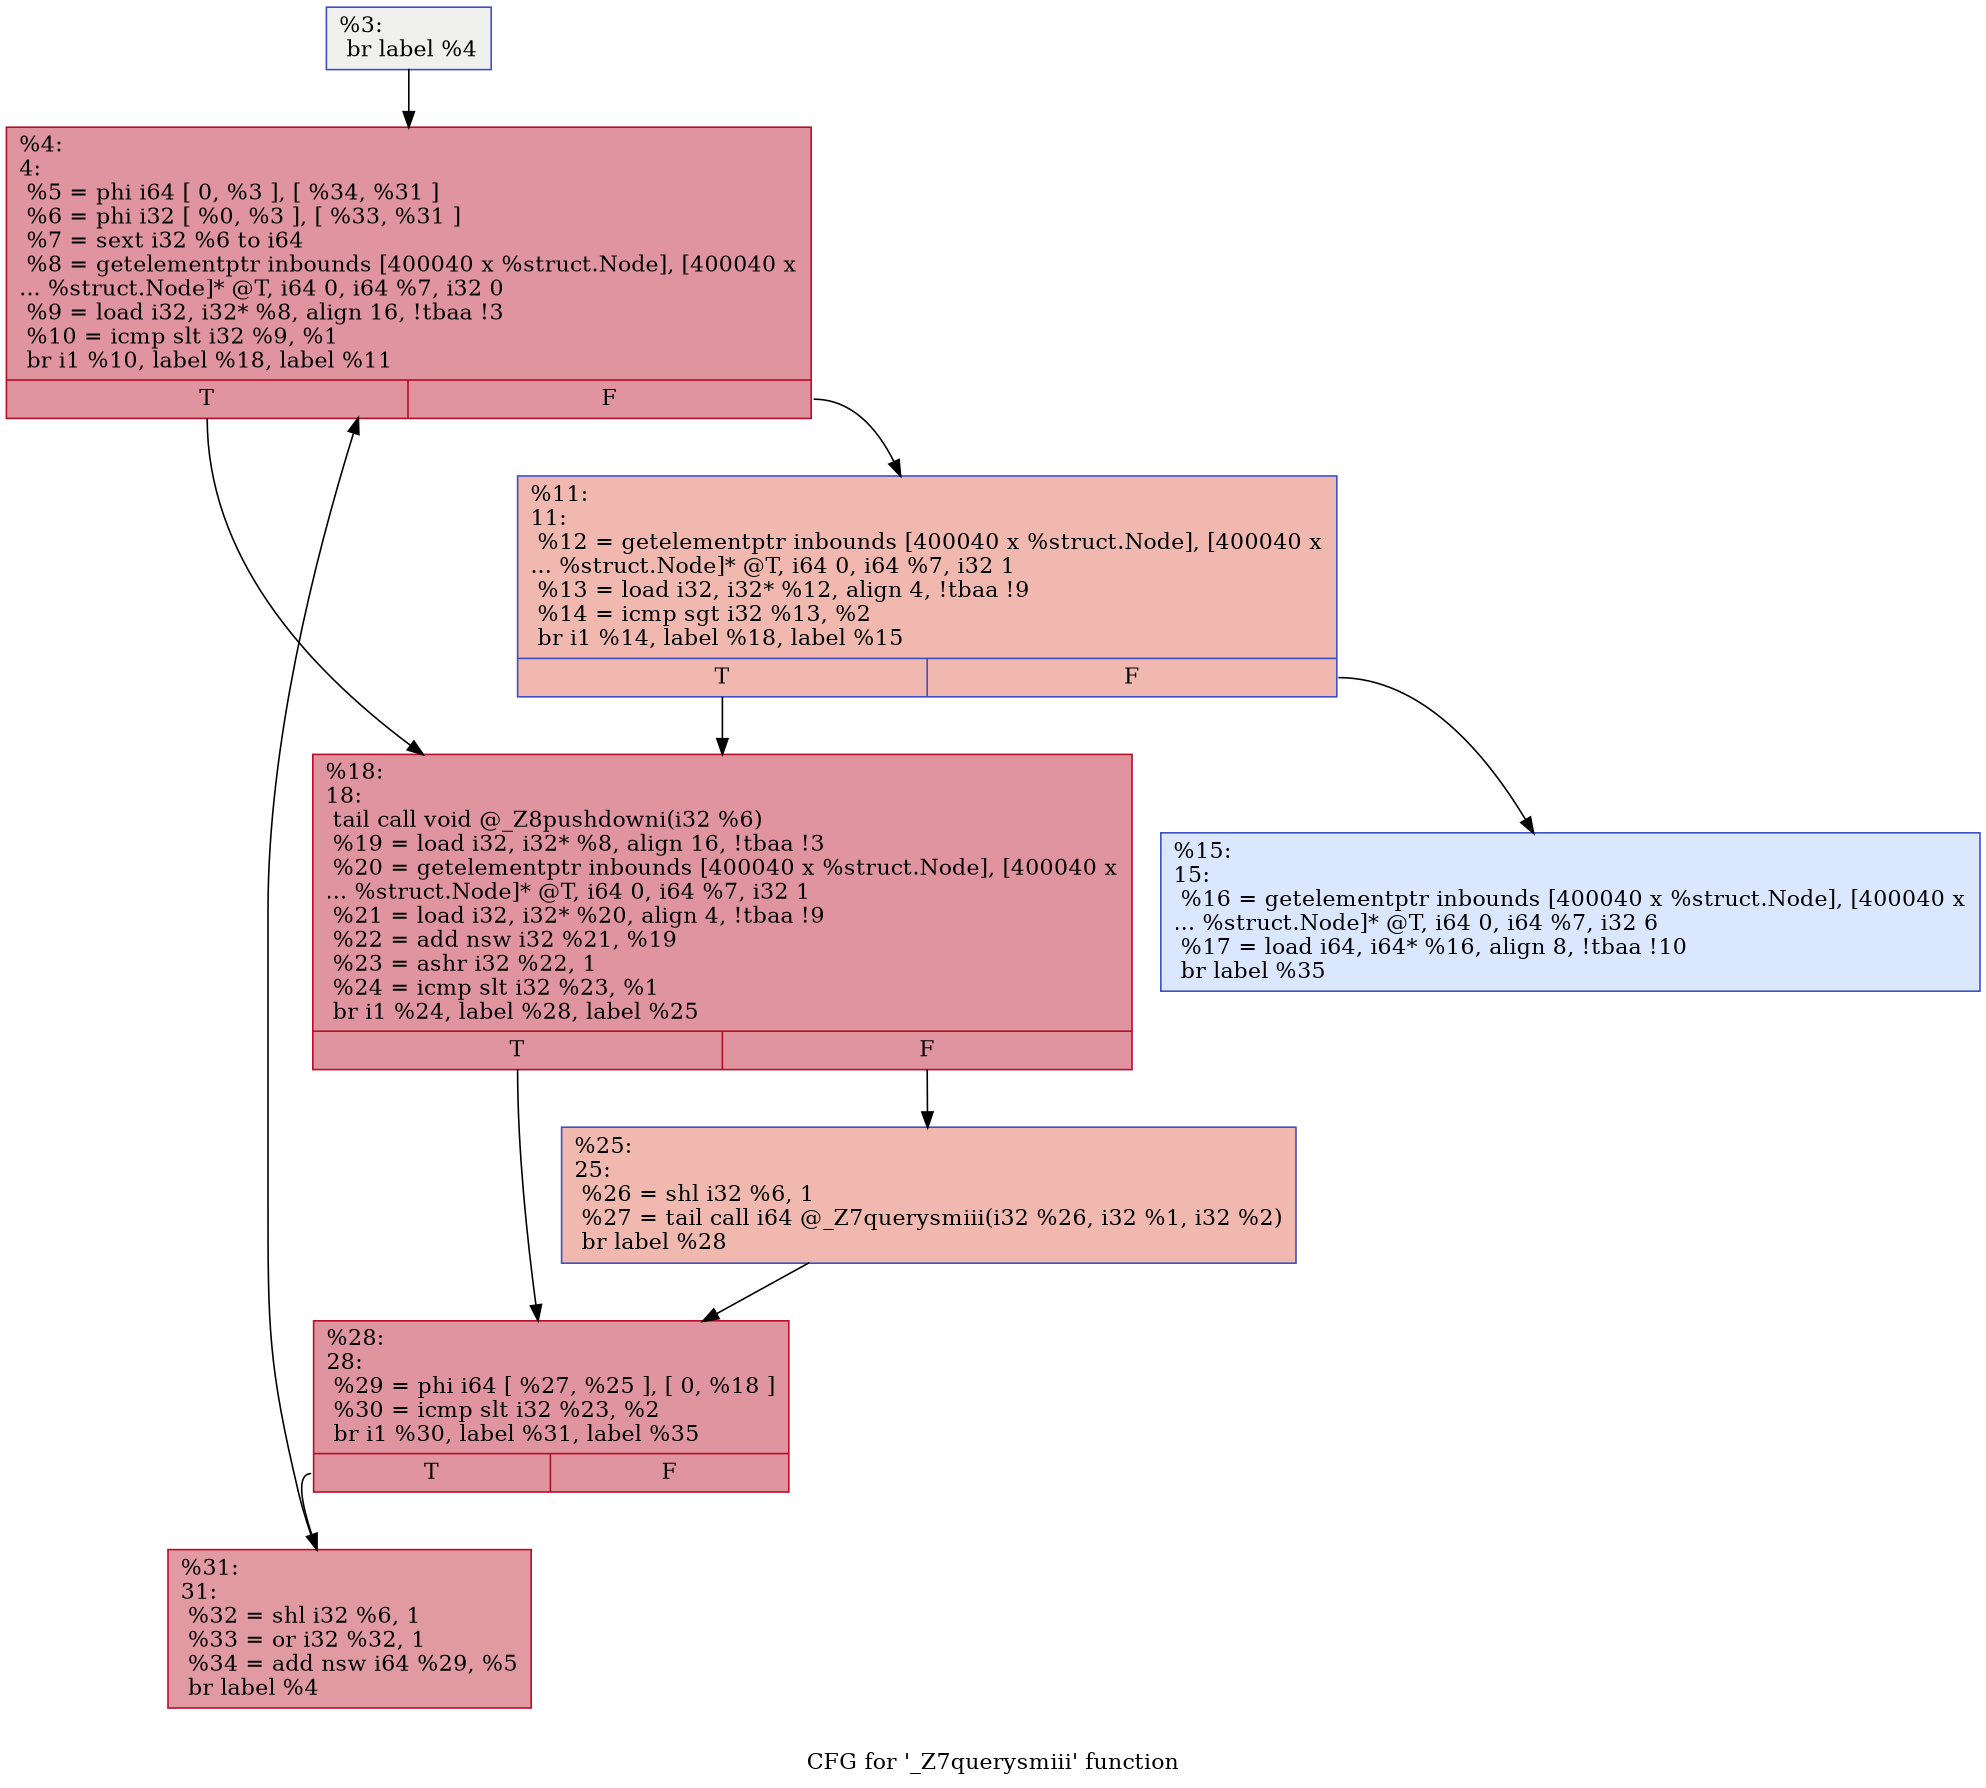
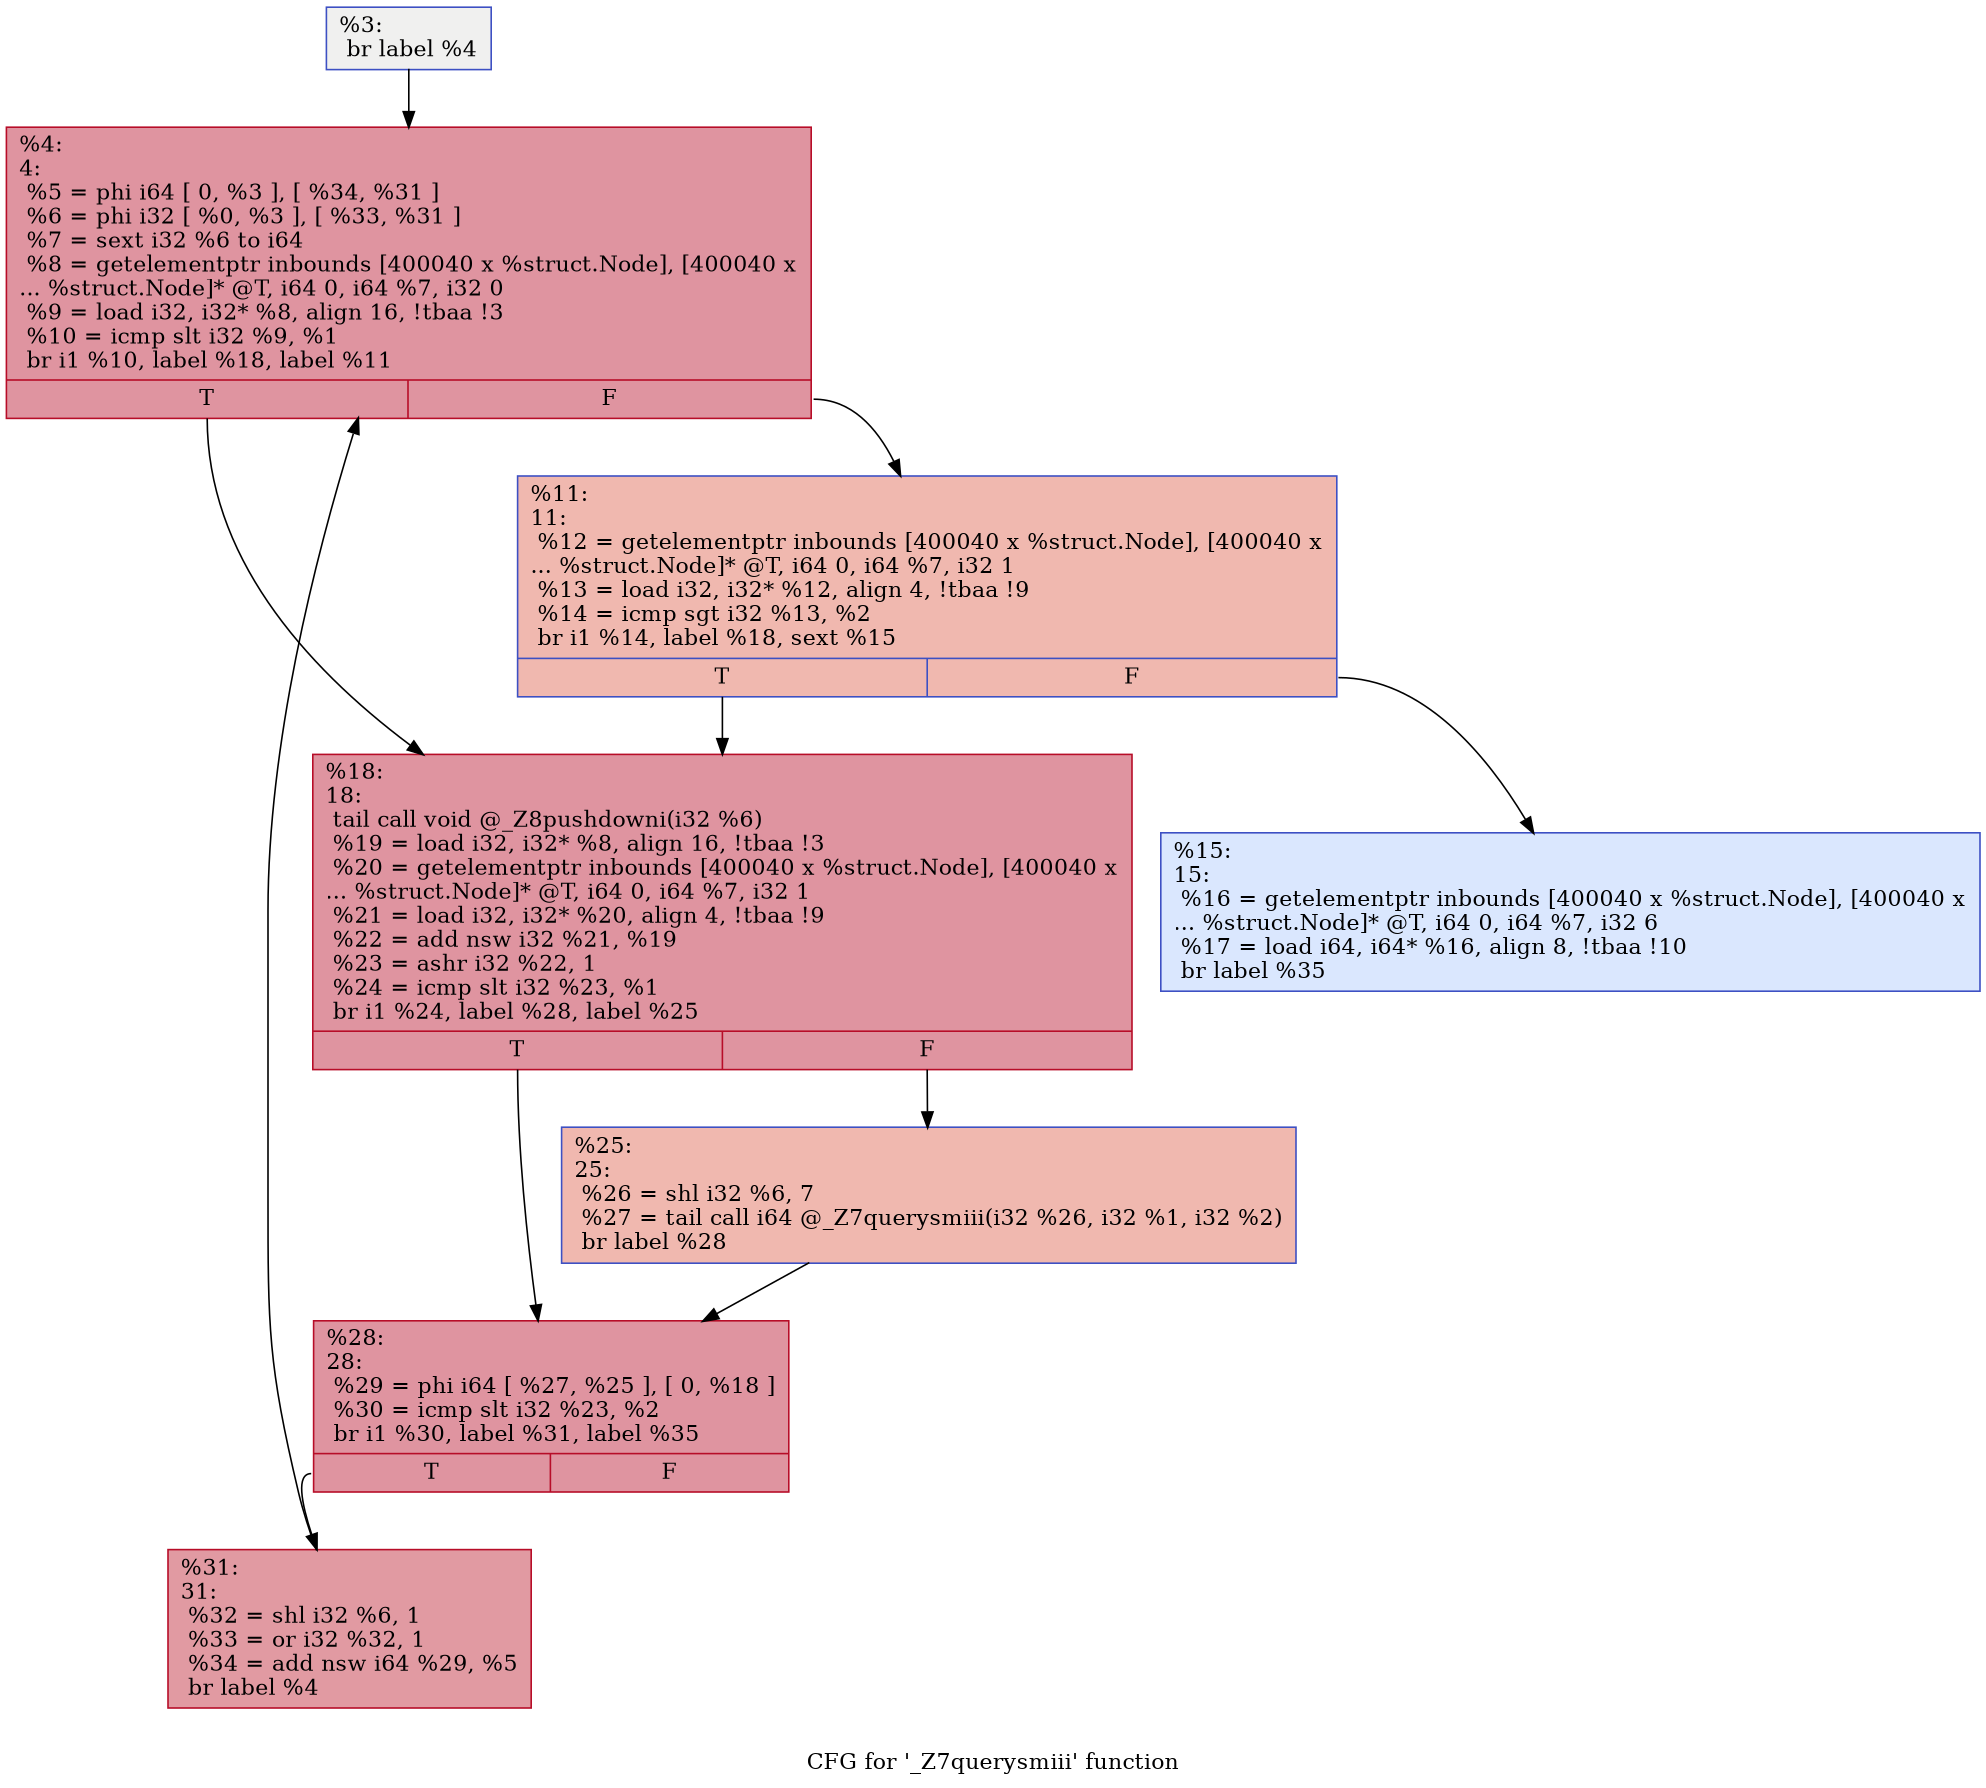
  digraph {
    label="CFG for '_Z7querysmiii' function"
    node [color="#3d50c3ff" fillcolor="#b70d2870" shape=record style=filled]
    edge [tailport=s0]
    n1 [fillcolor="#dedcdb70" label="{%3:\l  br label %4\l}"]
    n2 [color="#b70d28ff" label="{%4:\l4:                                                \l  %5 = phi i64 [ 0, %3 ], [ %34, %31 ]\l  %6 = phi i32 [ %0, %3 ], [ %33, %31 ]\l  %7 = sext i32 %6 to i64\l  %8 = getelementptr inbounds [400040 x %struct.Node], [400040 x\l... %struct.Node]* @T, i64 0, i64 %7, i32 0\l  %9 = load i32, i32* %8, align 16, !tbaa !3\l  %10 = icmp slt i32 %9, %1\l  br i1 %10, label %18, label %11\l|{<s0>T|<s1>F}}"]
    n3 [color="#b70d28ff" label="{%18:\l18:                                               \l  tail call void @_Z8pushdowni(i32 %6)\l  %19 = load i32, i32* %8, align 16, !tbaa !3\l  %20 = getelementptr inbounds [400040 x %struct.Node], [400040 x\l... %struct.Node]* @T, i64 0, i64 %7, i32 1\l  %21 = load i32, i32* %20, align 4, !tbaa !9\l  %22 = add nsw i32 %21, %19\l  %23 = ashr i32 %22, 1\l  %24 = icmp slt i32 %23, %1\l  br i1 %24, label %28, label %25\l|{<s0>T|<s1>F}}"]
-   n4 [fillcolor="#dc5d4a70" label="{%11:\l11:                                               \l  %12 = getelementptr inbounds [400040 x %struct.Node], [400040 x\l... %struct.Node]* @T, i64 0, i64 %7, i32 1\l  %13 = load i32, i32* %12, align 4, !tbaa !9\l  %14 = icmp sgt i32 %13, %2\l  br i1 %14, label %18, label %15\l|{<s0>T|<s1>F}}"]
+   n4 [fillcolor="#dc5d4a70" label="{%11:\l11:                                               \l  %12 = getelementptr inbounds [400040 x %struct.Node], [400040 x\l... %struct.Node]* @T, i64 0, i64 %7, i32 1\l  %13 = load i32, i32* %12, align 4, !tbaa !9\l  %14 = icmp sgt i32 %13, %2\l  br i1 %14, label %18, sext %15\l|{<s0>T|<s1>F}}"]
    n5 [color="#b70d28ff" label="{%28:\l28:                                               \l  %29 = phi i64 [ %27, %25 ], [ 0, %18 ]\l  %30 = icmp slt i32 %23, %2\l  br i1 %30, label %31, label %35\l|{<s0>T|<s1>F}}"]
-   n6 [fillcolor="#dc5d4a70" label="{%25:\l25:                                               \l  %26 = shl i32 %6, 1\l  %27 = tail call i64 @_Z7querysmiii(i32 %26, i32 %1, i32 %2)\l  br label %28\l}"]
+   n6 [fillcolor="#dc5d4a70" label="{%25:\l25:                                               \l  %26 = shl i32 %6, 7\l  %27 = tail call i64 @_Z7querysmiii(i32 %26, i32 %1, i32 %2)\l  br label %28\l}"]
    n7 [fillcolor="#abc8fd70" label="{%15:\l15:                                               \l  %16 = getelementptr inbounds [400040 x %struct.Node], [400040 x\l... %struct.Node]* @T, i64 0, i64 %7, i32 6\l  %17 = load i64, i64* %16, align 8, !tbaa !10\l  br label %35\l}"]
    n8 [color="#b70d28ff" fillcolor="#bb1b2c70" label="{%31:\l31:                                               \l  %32 = shl i32 %6, 1\l  %33 = or i32 %32, 1\l  %34 = add nsw i64 %29, %5\l  br label %4\l}"]
    n1 -> n2 [tailport=""]
    n2 -> n3
    n2 -> n4 [tailport=s1]
    n3 -> n5
    n3 -> n6 [tailport=s1]
    n4 -> n3
    n4 -> n7 [tailport=s1]
    n5 -> n8
    n6 -> n5 [tailport=""]
    n8 -> n2 [tailport=""]
  }
